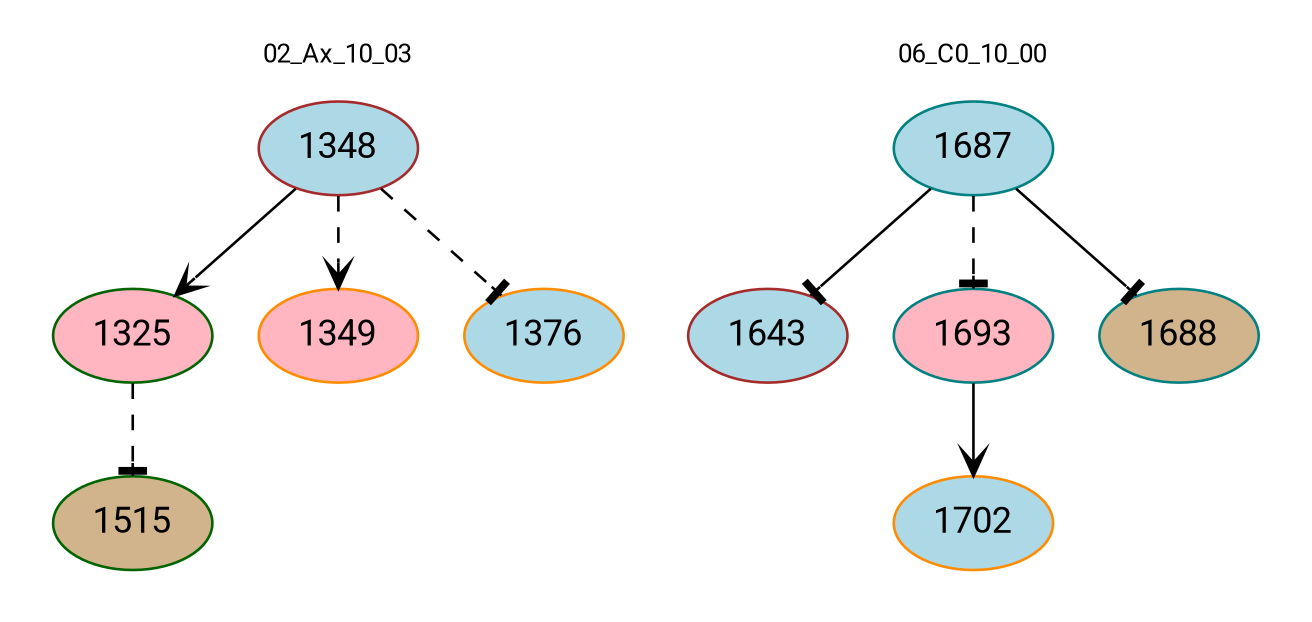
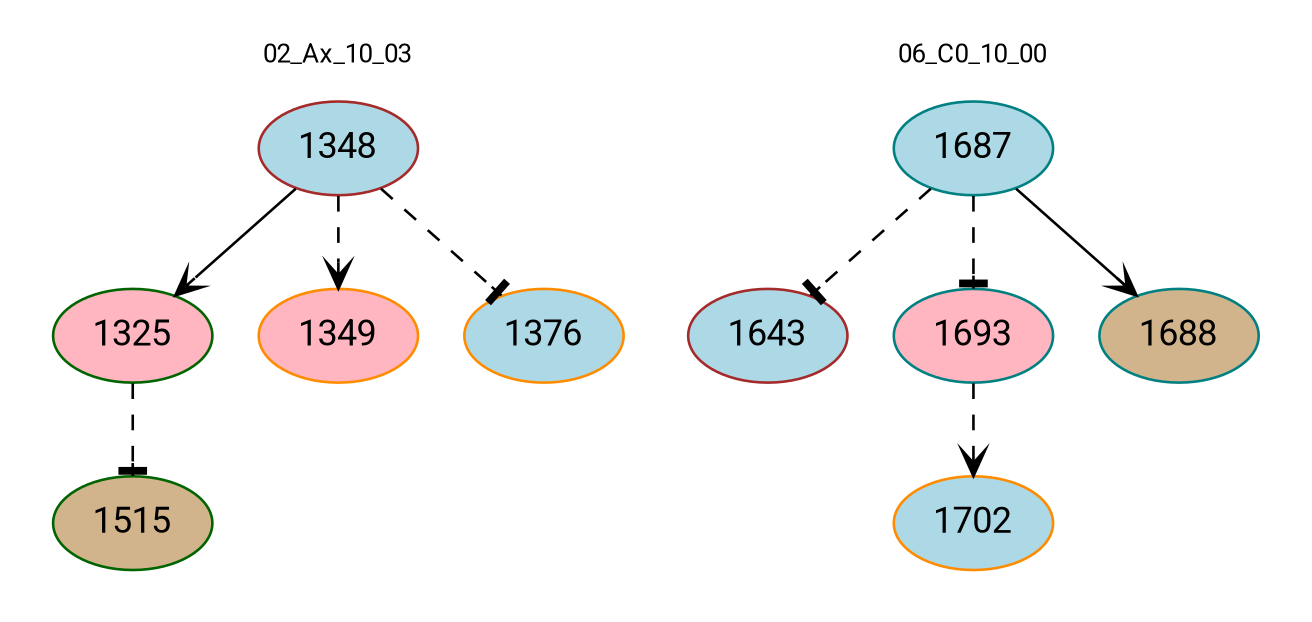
  digraph {
    fontname=Roboto
    node [color=darkorange fillcolor=lightblue fontname=Roboto style=filled]
    edge [arrowhead=tee color=black fontname=Roboto style=dashed]
    n1 [color=brown label=1348]
    n2 [color=darkgreen fillcolor=lightpink label=1325]
    n3 [fillcolor=lightpink label=1349]
    n4 [label=1376]
    n5 [color=darkgreen fillcolor=tan label=1515]
    n6 [color=teal label=1687]
    n7 [color=brown label=1643]
    n8 [color=teal fillcolor=lightpink label=1693]
    n9 [color=teal fillcolor=tan label=1688]
    n10 [label=1702]
    subgraph cluster_1 {
      color=white
      fontsize=10
      label="02_Ax_10_03"
      n1
      n2
      n3
      n4
      n5
    }
    subgraph cluster_2 {
      color=white
      fontsize=10
      label="06_C0_10_00"
      n6
      n7
      n8
      n9
      n10
    }
    n1 -> n2 [arrowhead=vee style=solid]
    n1 -> n3 [arrowhead=vee]
    n1 -> n4
    n2 -> n5
-   n6 -> n7 [style=solid]
+   n6 -> n7
    n6 -> n8
-   n6 -> n9 [style=solid]
-   n8 -> n10 [arrowhead=vee style=solid]
+   n6 -> n9 [arrowhead=vee style=solid]
+   n8 -> n10 [arrowhead=vee]
  }
